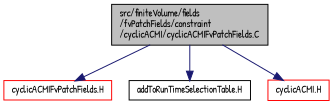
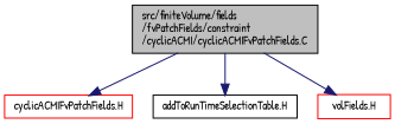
  digraph {
    fontname="Patrick Hand"
    node [color=black fontname="Patrick Hand" fontsize=10 shape=record]
    edge [color=midnightblue fontname="Patrick Hand" fontsize=10 labelfontname=Helvetica labelfontsize=10 style=solid]
    n1 [fillcolor=grey75 fontcolor=black height=0.2 label="src/finiteVolume/fields\l/fvPatchFields/constraint\l/cyclicACMI/cyclicACMIFvPatchFields.C" style=filled width=0.4]
    n2 [color=red height=0.2 label="cyclicACMIFvPatchFields.H" width=0.4]
    n3 [height=0.2 label="addToRunTimeSelectionTable.H" width=0.4]
-   n4 [color=red height=0.2 label="cyclicACMI.H" width=0.4]
+   n4 [color=red height=0.2 label="volFields.H" width=0.4]
    n1 -> n2
    n1 -> n3
    n1 -> n4
  }
